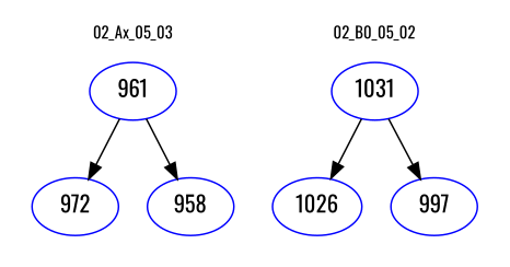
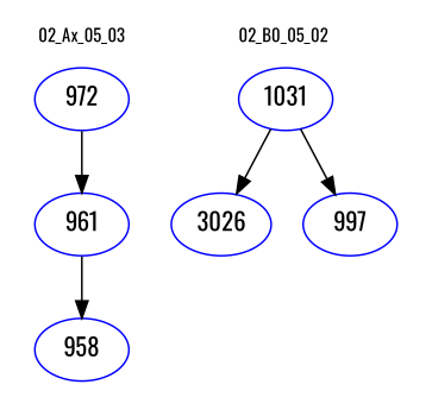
  digraph {
    fontname=Oswald
    node [color=blue fontname=Oswald]
    edge [color=black fontname=Oswald]
    n1 [label=972]
    n2 [label=961]
    n3 [label=958]
    n4 [label=1031]
-   n5 [label=1026]
+   n5 [label=3026]
    n6 [label=997]
    subgraph cluster_1 {
      color=white
      fontsize=10
      label="02_Ax_05_03"
      n1
      n2
      n3
    }
    subgraph cluster_2 {
      color=white
      fontsize=10
      label="02_B0_05_02"
      n4
      n5
      n6
    }
-   n2 -> n1
+   n1 -> n2
    n2 -> n3
    n4 -> n5
    n4 -> n6
  }
